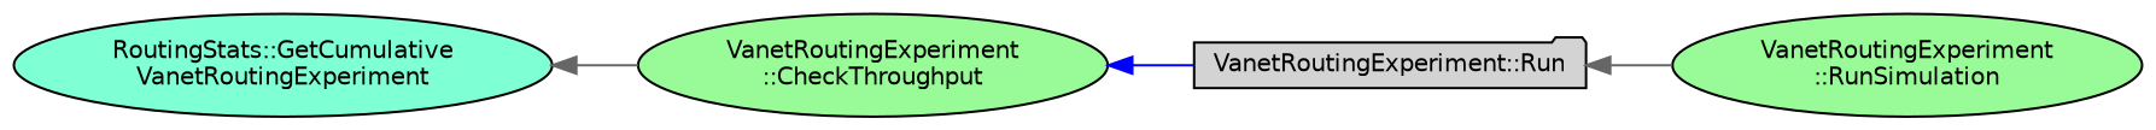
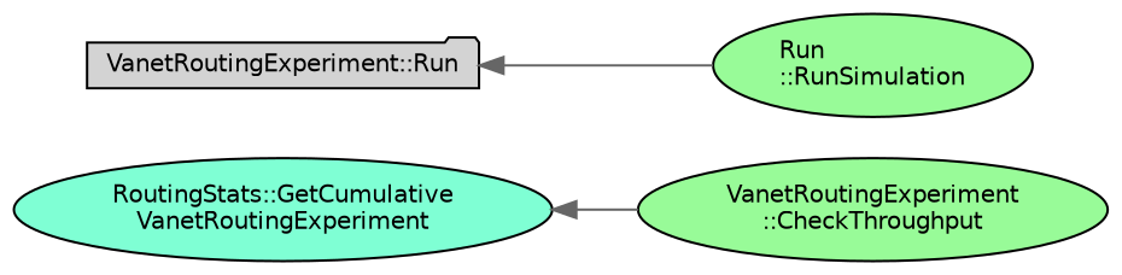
  digraph {
    rankdir=LR
    node [color=black fillcolor=palegreen fontname=Helvetica fontsize=10 shape=ellipse style=filled]
    edge [color=gray40 dir=back fontname=Helvetica fontsize=10 labelfontname=Helvetica labelfontsize=10 style=solid]
    n1 [fillcolor=aquamarine fontcolor=black height=0.2 label="RoutingStats::GetCumulative\lVanetRoutingExperiment" width=0.4]
    n2 [height=0.2 label="VanetRoutingExperiment\l::CheckThroughput" width=0.4]
    n3 [fillcolor=lightgrey height=0.2 label="VanetRoutingExperiment::Run" shape=folder width=0.4]
-   n4 [height=0.2 label="VanetRoutingExperiment\l::RunSimulation" width=0.4]
+   n4 [height=0.2 label="Run\l::RunSimulation" width=0.4]
    n1 -> n2
-   n2 -> n3 [color=blue]
    n3 -> n4
  }
